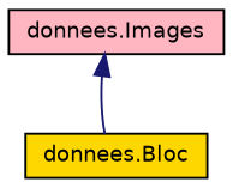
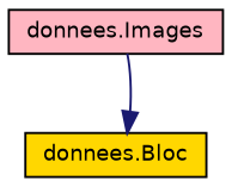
  digraph {
    node [color=black fontname=Helvetica fontsize=10 shape=record style=filled]
    n1 [fillcolor=lightpink fontcolor=black height=0.2 label="donnees.Images" width=0.4]
    n2 [fillcolor=gold height=0.2 label="donnees.Bloc" width=0.4]
-   n1 -> n2 [color=midnightblue dir=back fontname=Helvetica fontsize=10 labelfontname=Helvetica labelfontsize=10 style=solid]
+   n2 -> n1 [color=midnightblue dir=back fontname=Helvetica fontsize=10 labelfontname=Helvetica labelfontsize=10 style=solid]
  }
